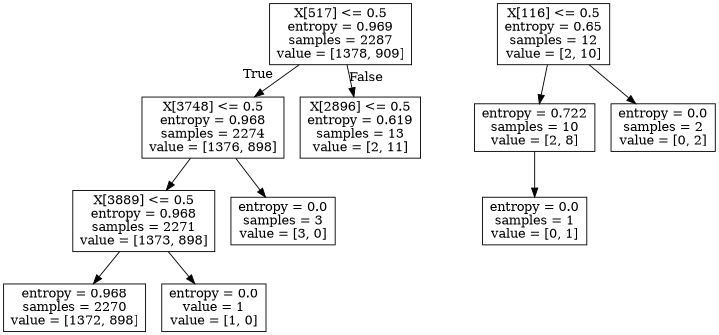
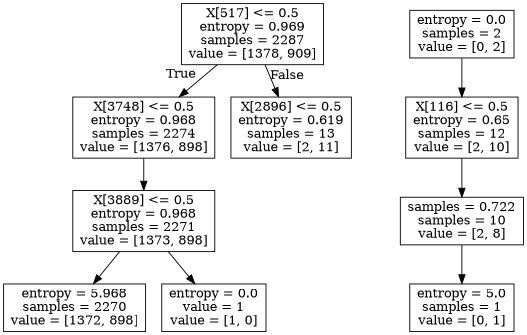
  digraph {
    node [shape=box]
    n1 [label="X[517] <= 0.5\nentropy = 0.969\nsamples = 2287\nvalue = [1378, 909]"]
    n2 [label="X[3748] <= 0.5\nentropy = 0.968\nsamples = 2274\nvalue = [1376, 898]"]
    n3 [label="X[2896] <= 0.5\nentropy = 0.619\nsamples = 13\nvalue = [2, 11]"]
    n4 [label="X[3889] <= 0.5\nentropy = 0.968\nsamples = 2271\nvalue = [1373, 898]"]
-   n5 [label="entropy = 0.0\nsamples = 3\nvalue = [3, 0]"]
-   n6 [label="entropy = 0.968\nsamples = 2270\nvalue = [1372, 898]"]
+   n6 [label="entropy = 5.968\nsamples = 2270\nvalue = [1372, 898]"]
    n7 [label="entropy = 0.0\nvalue = 1\nvalue = [1, 0]"]
    n8 [label="X[116] <= 0.5\nentropy = 0.65\nsamples = 12\nvalue = [2, 10]"]
-   n9 [label="entropy = 0.722\nsamples = 10\nvalue = [2, 8]"]
+   n9 [label="samples = 0.722\nsamples = 10\nvalue = [2, 8]"]
    n10 [label="entropy = 0.0\nsamples = 2\nvalue = [0, 2]"]
-   n11 [label="entropy = 0.0\nsamples = 1\nvalue = [0, 1]"]
+   n11 [label="entropy = 5.0\nsamples = 1\nvalue = [0, 1]"]
    n1 -> n2 [headlabel=True labelangle=45 labeldistance=2.5]
    n1 -> n3 [headlabel=False labelangle=-45 labeldistance=2.5]
    n2 -> n4
-   n2 -> n5
    n4 -> n6
    n4 -> n7
    n8 -> n9
-   n8 -> n10
+   n10 -> n8
    n9 -> n11
  }
